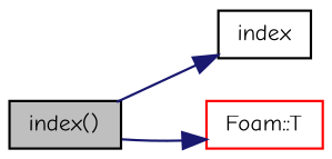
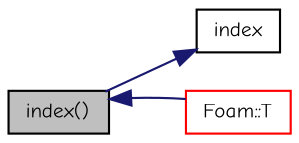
  digraph {
    fontname="Comic Neue"
    rankdir=LR
    node [color=black fontname="Comic Neue" fontsize=10 shape=record]
    edge [color=midnightblue fontname="Comic Neue" fontsize=10 labelfontname=Helvetica labelfontsize=10 style=solid]
    n1 [fillcolor=grey75 fontcolor=black height=0.2 label="index()" style=filled width=0.4]
    n2 [height=0.2 label=index width=0.4]
    n3 [color=red height=0.2 label="Foam::T" width=0.4]
    n1 -> n2
-   n1 -> n3
+   n3 -> n1
  }
